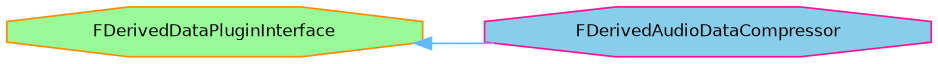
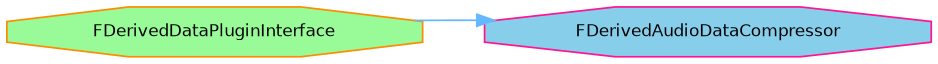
  digraph {
    rankdir=LR
    node [fontname=Helvetica fontsize=10 shape=octagon style=filled]
    n1 [color=darkorange fillcolor=palegreen height=0.2 label=FDerivedDataPluginInterface width=0.4]
    n2 [color=deeppink fillcolor=skyblue height=0.2 label=FDerivedAudioDataCompressor width=0.4]
-   n1 -> n2 [color=steelblue1 dir=back fontname=Helvetica fontsize=10 labelfontname=Helvetica labelfontsize=10 style=solid]
+   n2 -> n1 [color=steelblue1 dir=back fontname=Helvetica fontsize=10 labelfontname=Helvetica labelfontsize=10 style=solid]
  }
